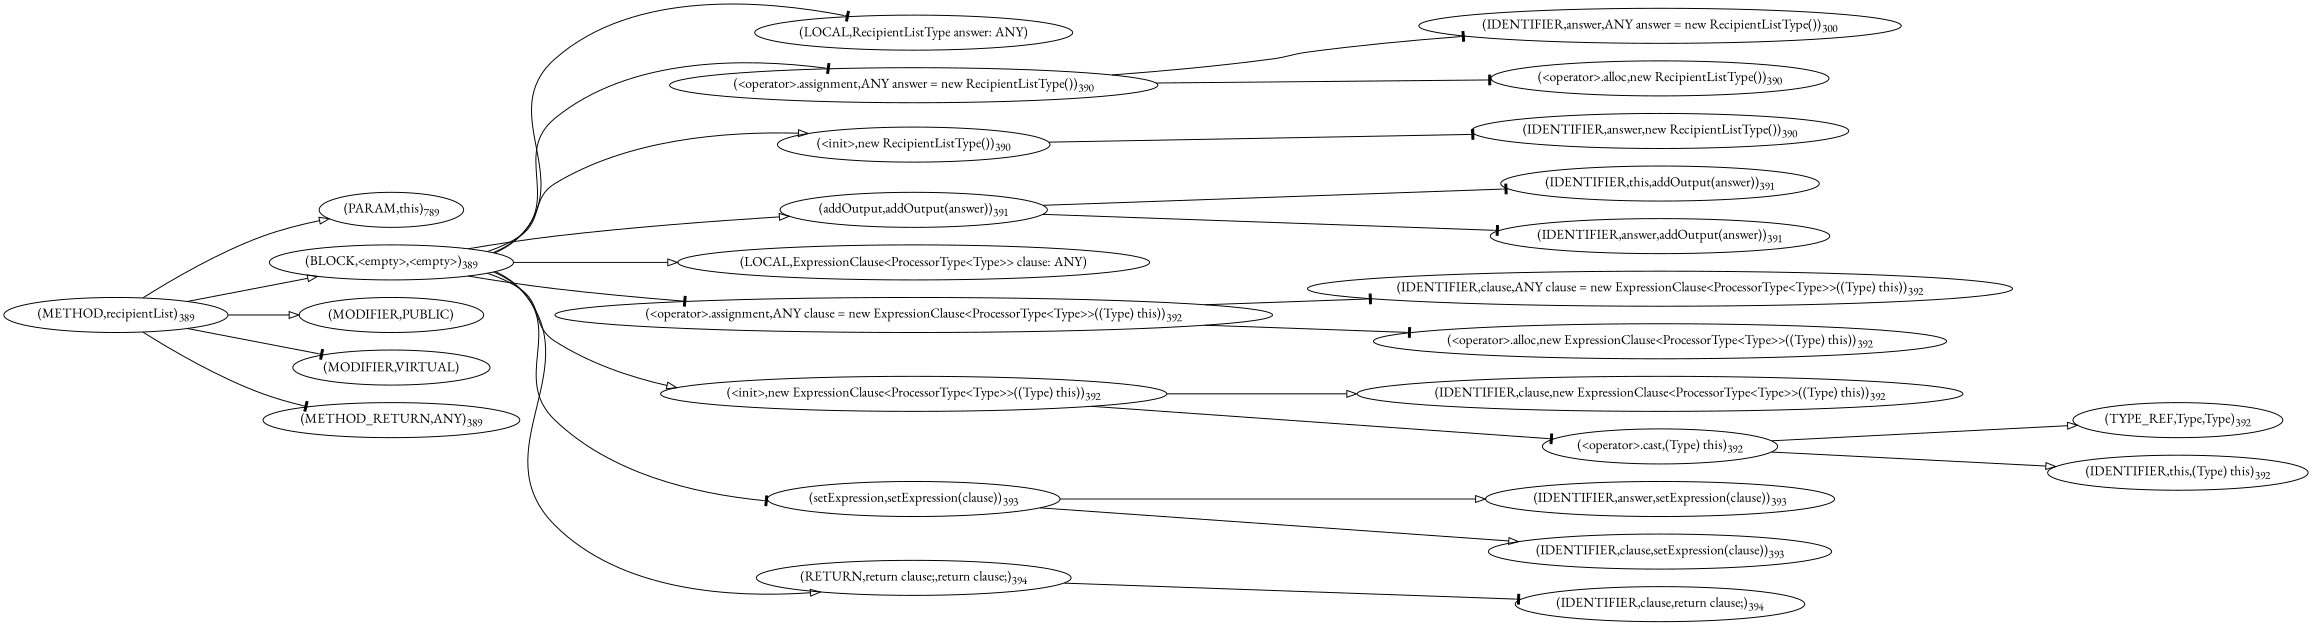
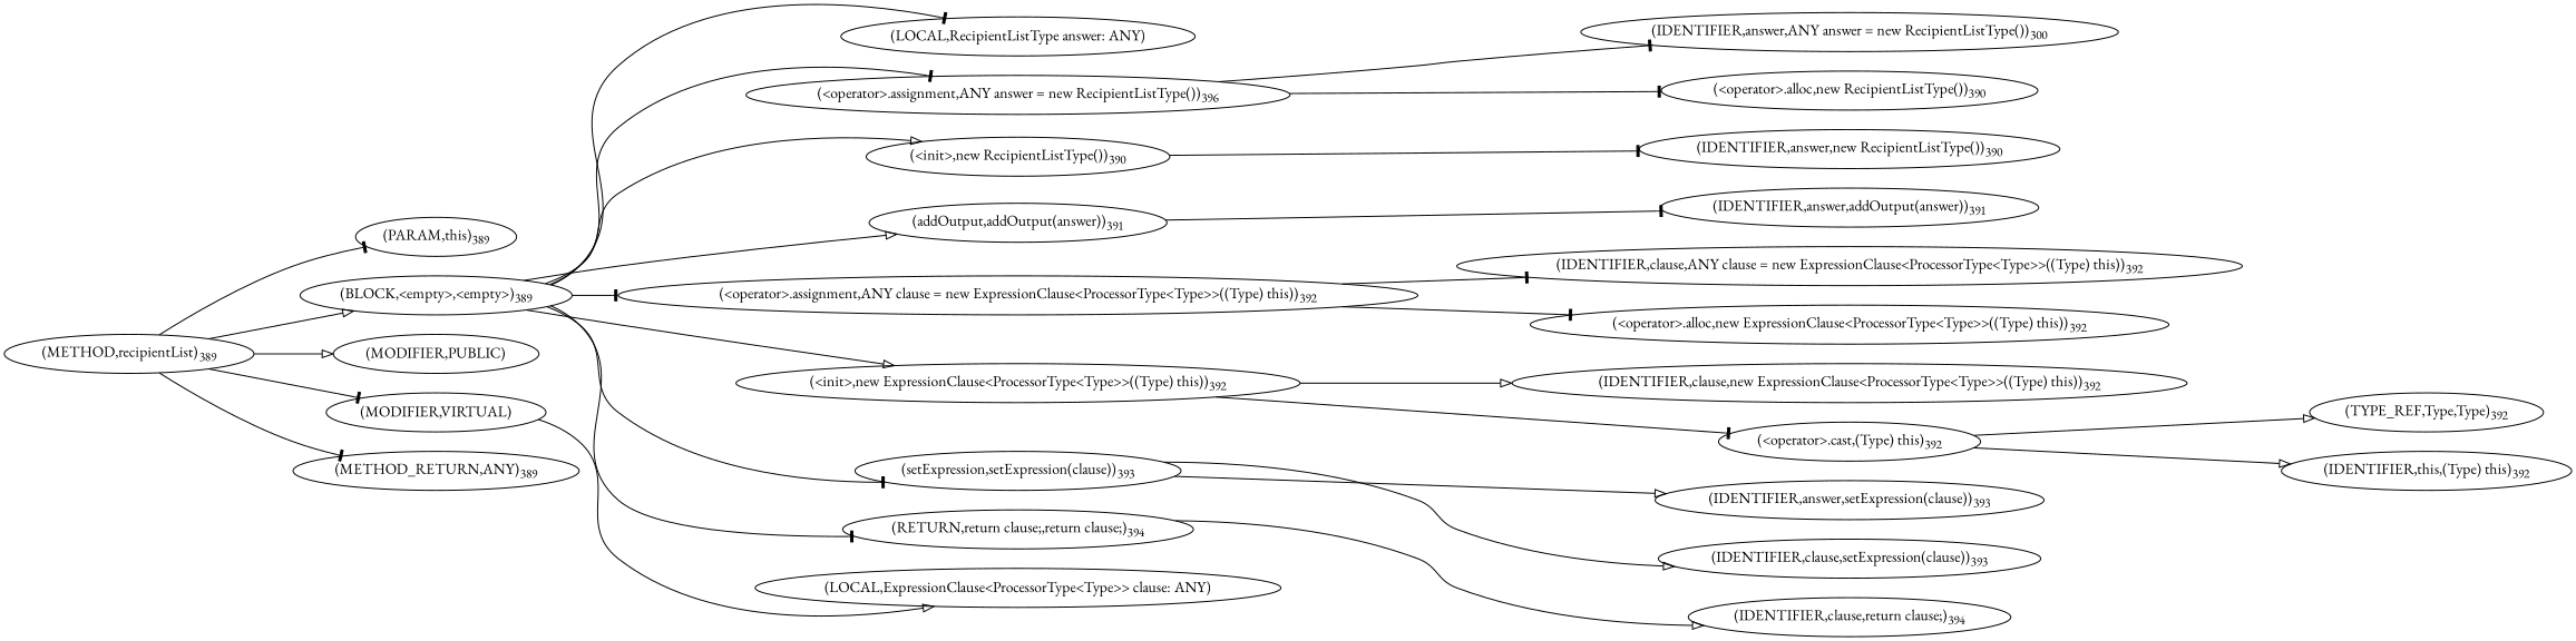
  digraph {
    fontname="EB Garamond"
    rankdir=LR
    node [fontname="EB Garamond"]
    edge [arrowhead=tee fontname="EB Garamond"]
    n1 [label=<(METHOD,recipientList)<SUB>389</SUB>>]
-   n2 [label=<(PARAM,this)<SUB>789</SUB>>]
+   n2 [label=<(PARAM,this)<SUB>389</SUB>>]
    n3 [label=<(BLOCK,&lt;empty&gt;,&lt;empty&gt;)<SUB>389</SUB>>]
    n4 [label=<(MODIFIER,PUBLIC)>]
    n5 [label=<(MODIFIER,VIRTUAL)>]
    n6 [label=<(METHOD_RETURN,ANY)<SUB>389</SUB>>]
    n7 [label=<(LOCAL,RecipientListType answer: ANY)>]
-   n8 [label=<(&lt;operator&gt;.assignment,ANY answer = new RecipientListType())<SUB>390</SUB>>]
+   n8 [label=<(&lt;operator&gt;.assignment,ANY answer = new RecipientListType())<SUB>396</SUB>>]
    n9 [label=<(&lt;init&gt;,new RecipientListType())<SUB>390</SUB>>]
    n10 [label=<(addOutput,addOutput(answer))<SUB>391</SUB>>]
    n11 [label=<(LOCAL,ExpressionClause&lt;ProcessorType&lt;Type&gt;&gt; clause: ANY)>]
    n12 [label=<(&lt;operator&gt;.assignment,ANY clause = new ExpressionClause&lt;ProcessorType&lt;Type&gt;&gt;((Type) this))<SUB>392</SUB>>]
    n13 [label=<(&lt;init&gt;,new ExpressionClause&lt;ProcessorType&lt;Type&gt;&gt;((Type) this))<SUB>392</SUB>>]
    n14 [label=<(setExpression,setExpression(clause))<SUB>393</SUB>>]
    n15 [label=<(RETURN,return clause;,return clause;)<SUB>394</SUB>>]
    n16 [label=<(IDENTIFIER,answer,ANY answer = new RecipientListType())<SUB>300</SUB>>]
    n17 [label=<(&lt;operator&gt;.alloc,new RecipientListType())<SUB>390</SUB>>]
    n18 [label=<(IDENTIFIER,answer,new RecipientListType())<SUB>390</SUB>>]
-   n19 [label=<(IDENTIFIER,this,addOutput(answer))<SUB>391</SUB>>]
    n20 [label=<(IDENTIFIER,answer,addOutput(answer))<SUB>391</SUB>>]
    n21 [label=<(IDENTIFIER,clause,ANY clause = new ExpressionClause&lt;ProcessorType&lt;Type&gt;&gt;((Type) this))<SUB>392</SUB>>]
    n22 [label=<(&lt;operator&gt;.alloc,new ExpressionClause&lt;ProcessorType&lt;Type&gt;&gt;((Type) this))<SUB>392</SUB>>]
    n23 [label=<(IDENTIFIER,clause,new ExpressionClause&lt;ProcessorType&lt;Type&gt;&gt;((Type) this))<SUB>392</SUB>>]
    n24 [label=<(&lt;operator&gt;.cast,(Type) this)<SUB>392</SUB>>]
    n25 [label=<(IDENTIFIER,answer,setExpression(clause))<SUB>393</SUB>>]
    n26 [label=<(IDENTIFIER,clause,setExpression(clause))<SUB>393</SUB>>]
    n27 [label=<(IDENTIFIER,clause,return clause;)<SUB>394</SUB>>]
    n28 [label=<(TYPE_REF,Type,Type)<SUB>392</SUB>>]
    n29 [label=<(IDENTIFIER,this,(Type) this)<SUB>392</SUB>>]
-   n1 -> n2 [arrowhead=onormal]
+   n1 -> n2
    n1 -> n3 [arrowhead=onormal]
    n1 -> n4 [arrowhead=onormal]
    n1 -> n5
    n1 -> n6
    n3 -> n7
    n3 -> n8
    n3 -> n9 [arrowhead=onormal]
    n3 -> n10 [arrowhead=onormal]
-   n3 -> n11 [arrowhead=onormal]
+   n5 -> n11 [arrowhead=onormal]
    n3 -> n12
    n3 -> n13 [arrowhead=onormal]
    n3 -> n14
-   n3 -> n15 [arrowhead=onormal]
+   n3 -> n15
    n8 -> n16
    n8 -> n17
    n9 -> n18
-   n10 -> n19
    n10 -> n20
    n12 -> n21
    n12 -> n22
    n13 -> n23 [arrowhead=onormal]
    n13 -> n24
    n14 -> n25 [arrowhead=onormal]
    n14 -> n26 [arrowhead=onormal]
-   n15 -> n27
+   n15 -> n27 [arrowhead=onormal]
    n24 -> n28 [arrowhead=onormal]
    n24 -> n29 [arrowhead=onormal]
  }
